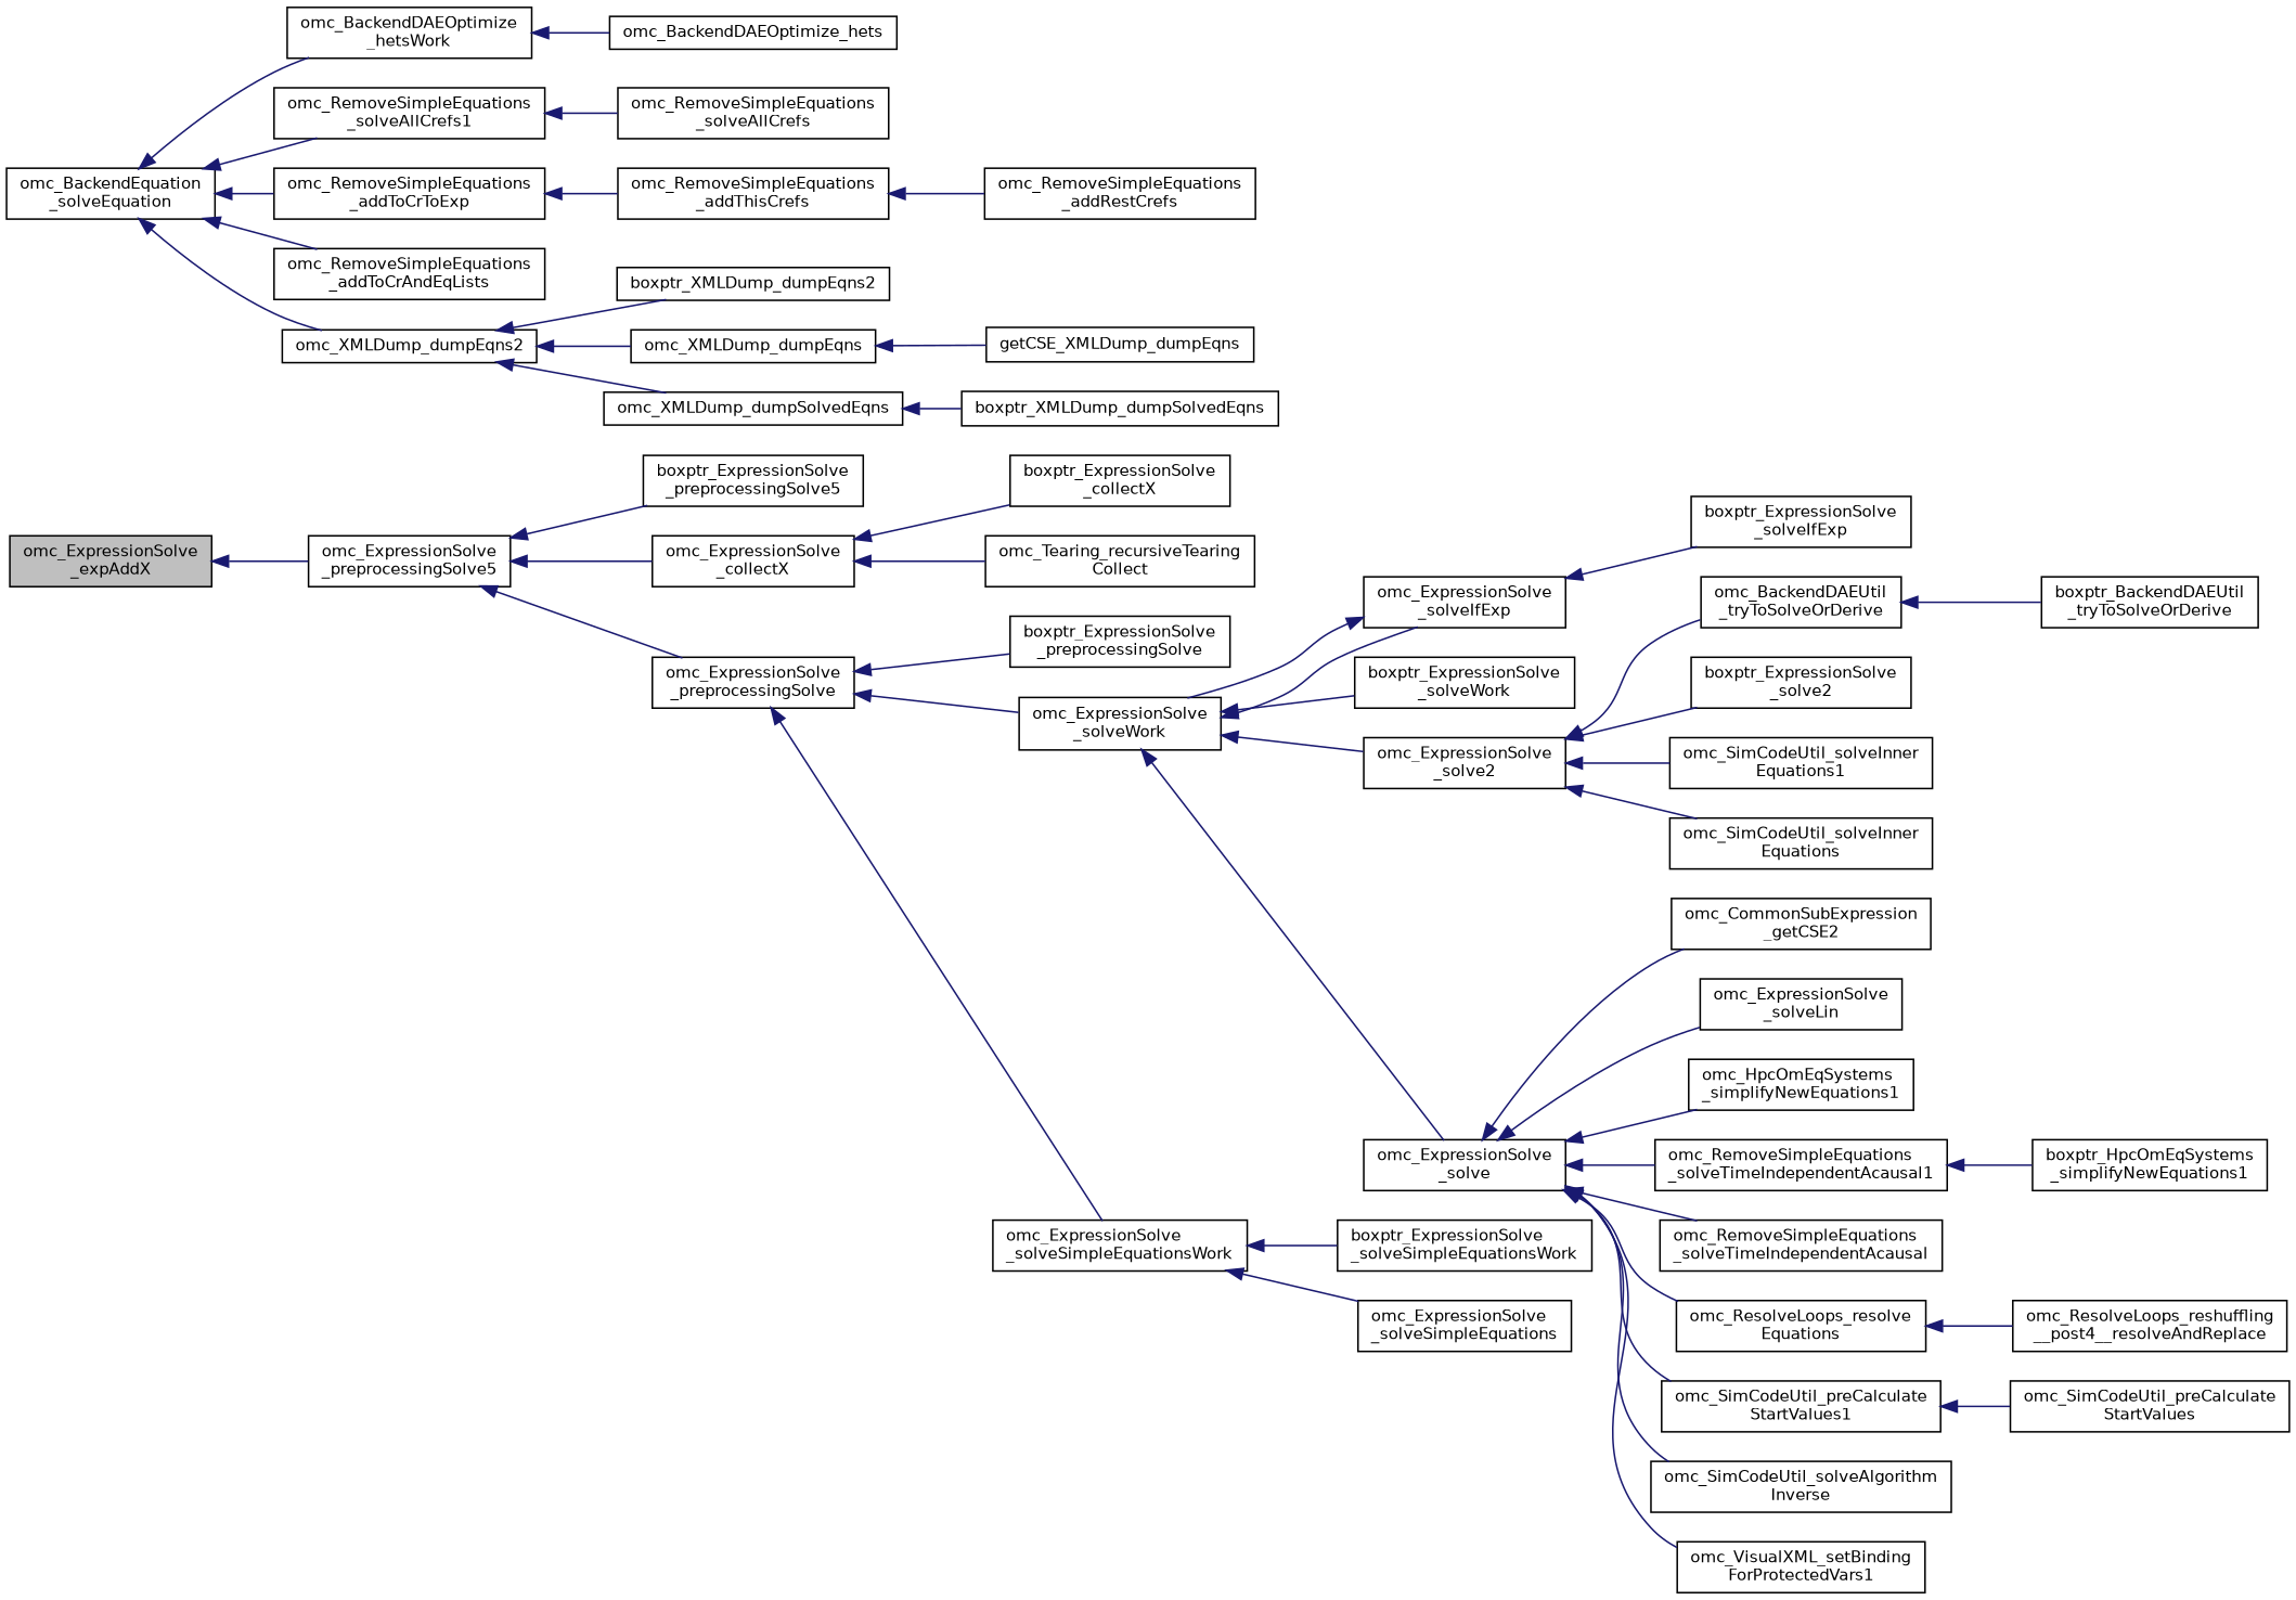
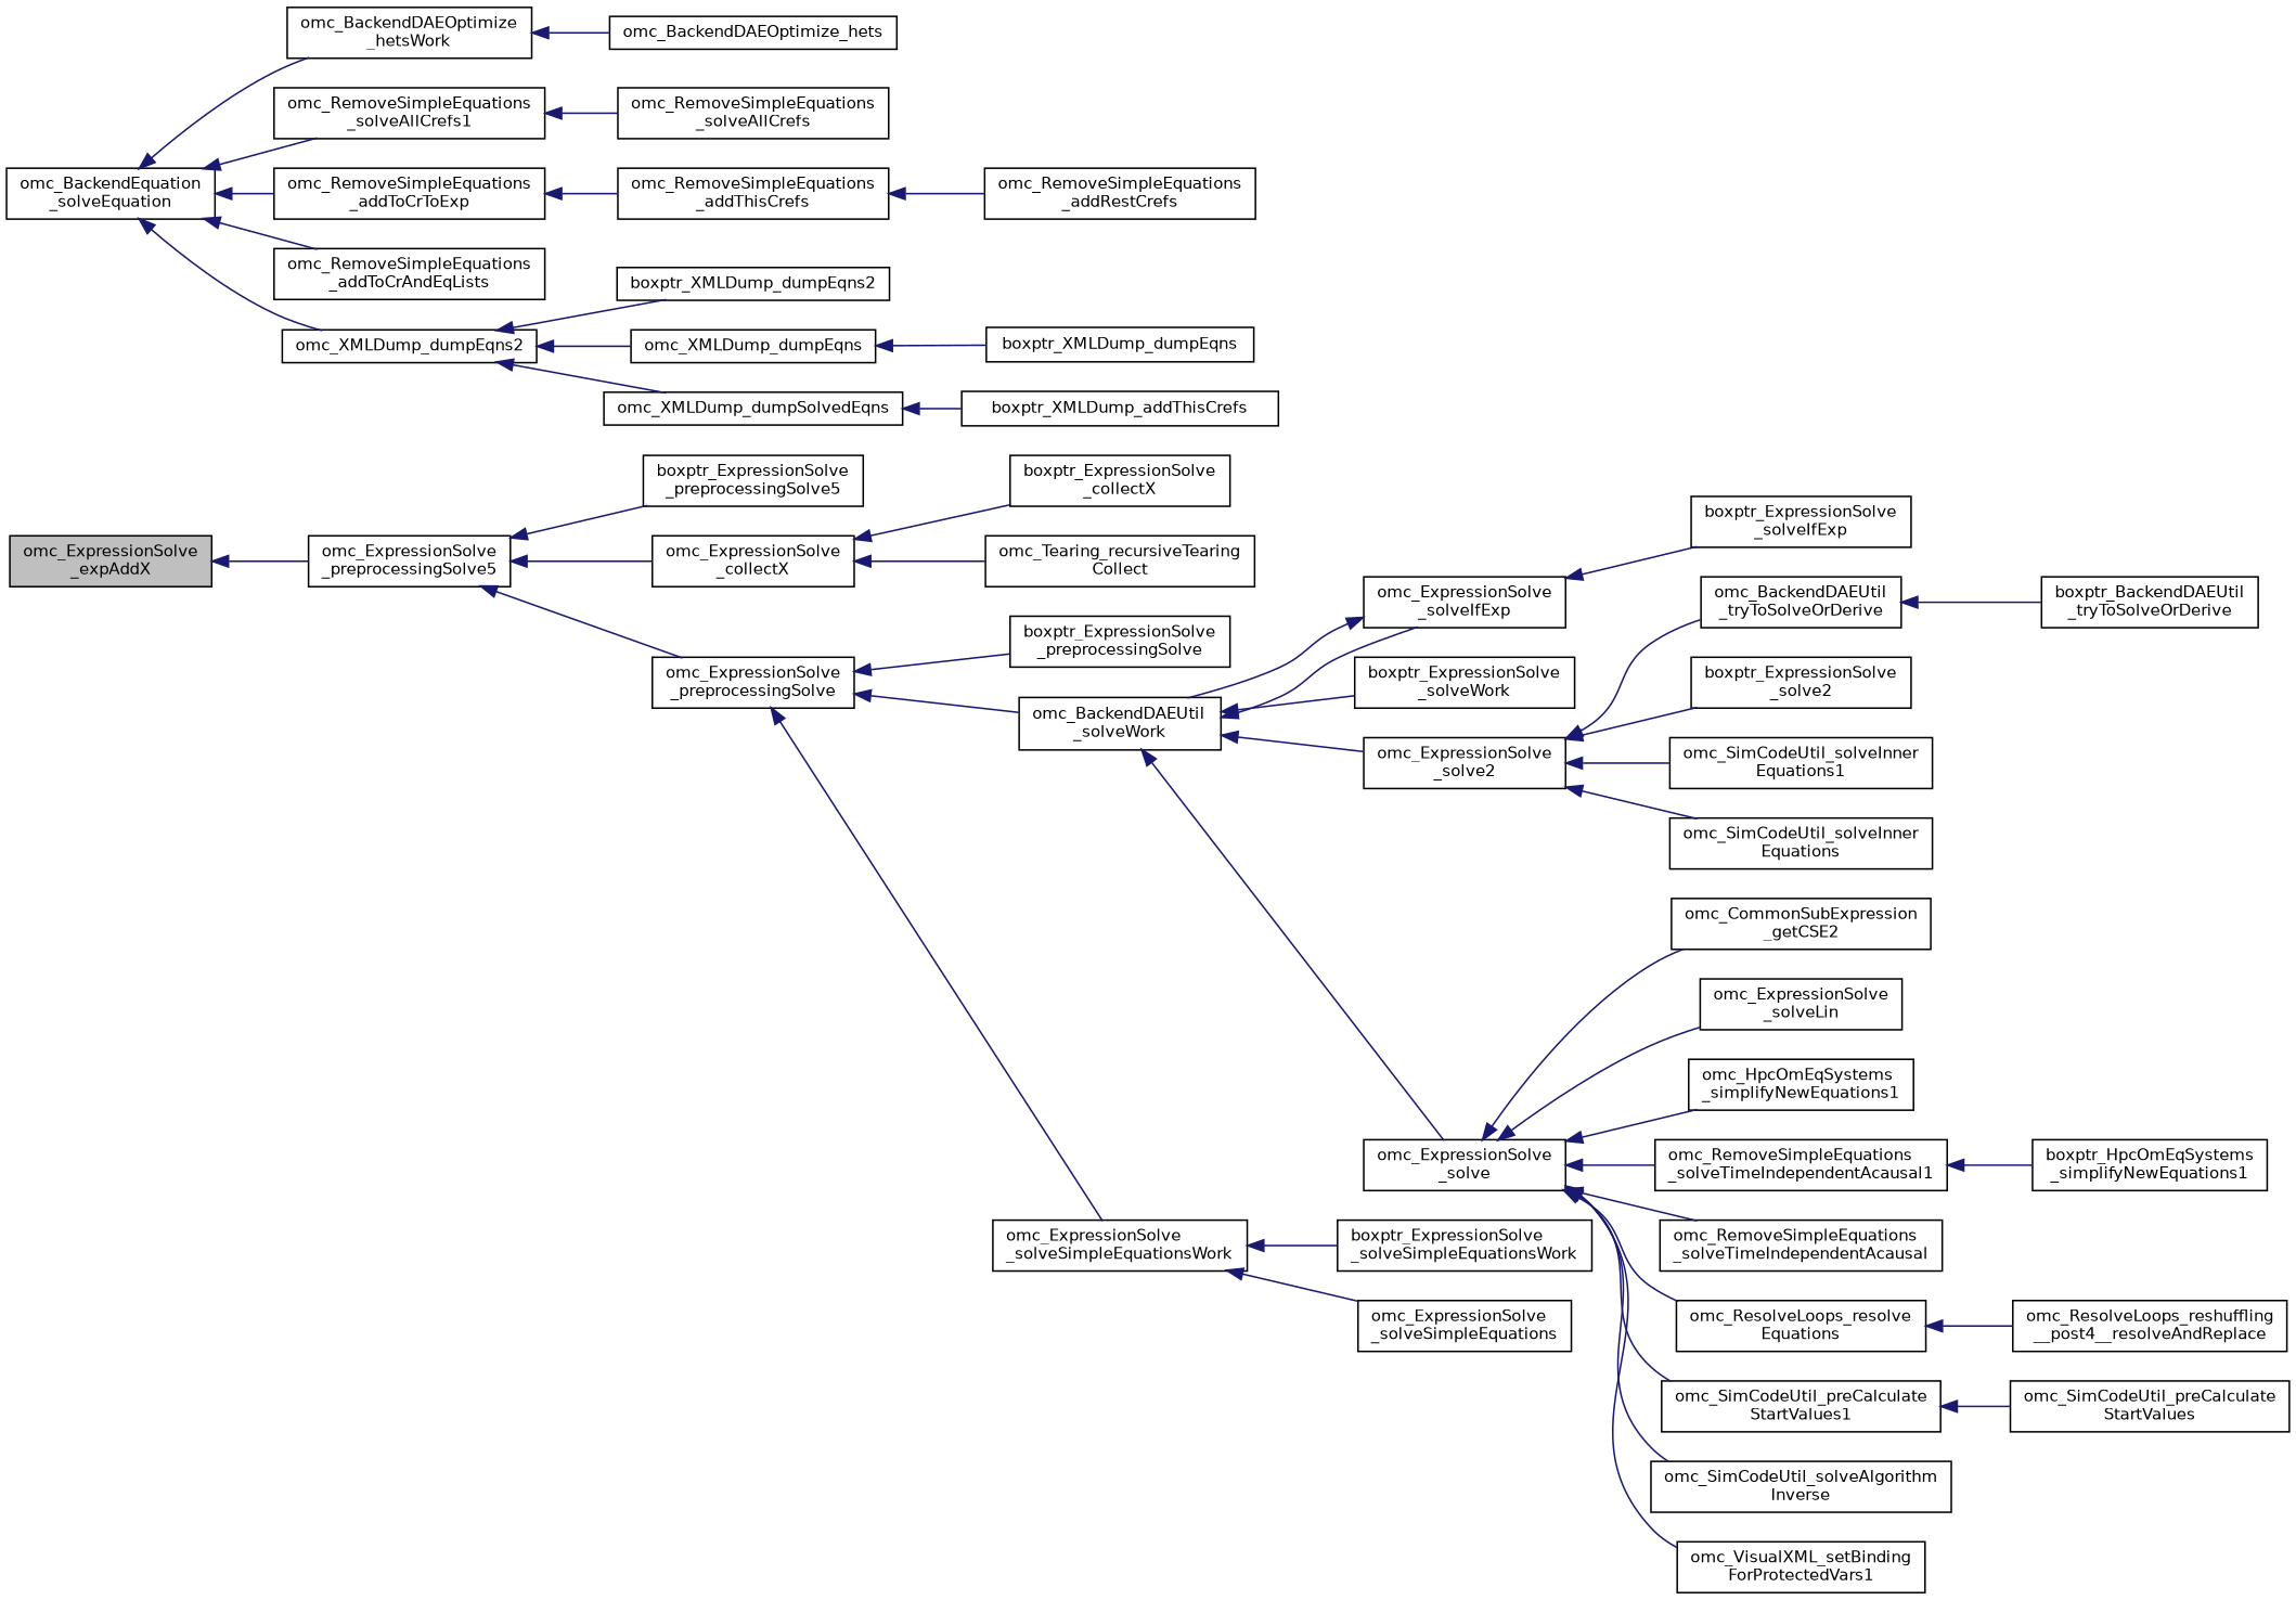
  digraph {
    rankdir=LR
    node [color=black fillcolor=white fontname=Helvetica fontsize=10 shape=record style=filled]
    edge [color=midnightblue dir=back fontname=Helvetica fontsize=10 labelfontname=Helvetica labelfontsize=10 style=solid]
    n1 [fillcolor=grey75 fontcolor=black height=0.2 label="omc_ExpressionSolve\l_expAddX" width=0.4]
    n2 [height=0.2 label="omc_ExpressionSolve\l_preprocessingSolve5" width=0.4]
    n3 [height=0.2 label="boxptr_ExpressionSolve\l_preprocessingSolve5" width=0.4]
    n4 [height=0.2 label="omc_ExpressionSolve\l_collectX" width=0.4]
    n5 [height=0.2 label="omc_ExpressionSolve\l_preprocessingSolve" width=0.4]
    n6 [height=0.2 label="boxptr_ExpressionSolve\l_collectX" width=0.4]
    n7 [height=0.2 label="omc_Tearing_recursiveTearing\lCollect" width=0.4]
    n8 [height=0.2 label="boxptr_ExpressionSolve\l_preprocessingSolve" width=0.4]
-   n9 [height=0.2 label="omc_ExpressionSolve\l_solveWork" width=0.4]
+   n9 [height=0.2 label="omc_BackendDAEUtil\l_solveWork" width=0.4]
    n10 [height=0.2 label="omc_ExpressionSolve\l_solveSimpleEquationsWork" width=0.4]
    n11 [height=0.2 label="omc_ExpressionSolve\l_solveIfExp" width=0.4]
    n12 [height=0.2 label="boxptr_ExpressionSolve\l_solveWork" width=0.4]
    n13 [height=0.2 label="omc_ExpressionSolve\l_solve2" width=0.4]
    n14 [height=0.2 label="omc_ExpressionSolve\l_solve" width=0.4]
    n15 [height=0.2 label="boxptr_ExpressionSolve\l_solveSimpleEquationsWork" width=0.4]
    n16 [height=0.2 label="omc_ExpressionSolve\l_solveSimpleEquations" width=0.4]
    n17 [height=0.2 label="boxptr_ExpressionSolve\l_solveIfExp" width=0.4]
    n18 [height=0.2 label="omc_BackendDAEUtil\l_tryToSolveOrDerive" width=0.4]
    n19 [height=0.2 label="boxptr_ExpressionSolve\l_solve2" width=0.4]
    n20 [height=0.2 label="omc_SimCodeUtil_solveInner\lEquations1" width=0.4]
    n21 [height=0.2 label="omc_SimCodeUtil_solveInner\lEquations" width=0.4]
    n22 [height=0.2 label="omc_CommonSubExpression\l_getCSE2" width=0.4]
    n23 [height=0.2 label="omc_ExpressionSolve\l_solveLin" width=0.4]
    n24 [height=0.2 label="omc_HpcOmEqSystems\l_simplifyNewEquations1" width=0.4]
    n25 [height=0.2 label="omc_RemoveSimpleEquations\l_solveTimeIndependentAcausal1" width=0.4]
    n26 [height=0.2 label="omc_RemoveSimpleEquations\l_solveTimeIndependentAcausal" width=0.4]
    n27 [height=0.2 label="omc_ResolveLoops_resolve\lEquations" width=0.4]
    n28 [height=0.2 label="omc_SimCodeUtil_preCalculate\lStartValues1" width=0.4]
    n29 [height=0.2 label="omc_SimCodeUtil_solveAlgorithm\lInverse" width=0.4]
    n30 [height=0.2 label="omc_VisualXML_setBinding\lForProtectedVars1" width=0.4]
    n31 [height=0.2 label="boxptr_BackendDAEUtil\l_tryToSolveOrDerive" width=0.4]
    n32 [height=0.2 label="omc_BackendEquation\l_solveEquation" width=0.4]
    n33 [height=0.2 label="omc_BackendDAEOptimize\l_hetsWork" width=0.4]
    n34 [height=0.2 label="omc_RemoveSimpleEquations\l_solveAllCrefs1" width=0.4]
    n35 [height=0.2 label="omc_RemoveSimpleEquations\l_addToCrToExp" width=0.4]
    n36 [height=0.2 label="omc_RemoveSimpleEquations\l_addToCrAndEqLists" width=0.4]
    n37 [height=0.2 label=omc_XMLDump_dumpEqns2 width=0.4]
    n38 [height=0.2 label=omc_BackendDAEOptimize_hets width=0.4]
    n39 [height=0.2 label="omc_RemoveSimpleEquations\l_solveAllCrefs" width=0.4]
    n40 [height=0.2 label="omc_RemoveSimpleEquations\l_addThisCrefs" width=0.4]
    n41 [height=0.2 label=boxptr_XMLDump_dumpEqns2 width=0.4]
    n42 [height=0.2 label=omc_XMLDump_dumpEqns width=0.4]
    n43 [height=0.2 label=omc_XMLDump_dumpSolvedEqns width=0.4]
    n44 [height=0.2 label="omc_RemoveSimpleEquations\l_addRestCrefs" width=0.4]
-   n45 [height=0.2 label=getCSE_XMLDump_dumpEqns width=0.4]
-   n46 [height=0.2 label=boxptr_XMLDump_dumpSolvedEqns width=0.4]
+   n45 [height=0.2 label=boxptr_XMLDump_dumpEqns width=0.4]
+   n46 [height=0.2 label=boxptr_XMLDump_addThisCrefs width=0.4]
    n47 [height=0.2 label="boxptr_HpcOmEqSystems\l_simplifyNewEquations1" width=0.4]
    n48 [height=0.2 label="omc_ResolveLoops_reshuffling\l__post4__resolveAndReplace" width=0.4]
    n49 [height=0.2 label="omc_SimCodeUtil_preCalculate\lStartValues" width=0.4]
    n1 -> n2
    n2 -> n3
    n2 -> n4
    n2 -> n5
    n4 -> n6
    n4 -> n7
    n5 -> n8
    n5 -> n9
    n5 -> n10
    n9 -> n11
    n9 -> n12
    n9 -> n13
    n9 -> n14
    n10 -> n15
    n10 -> n16
    n11 -> n9
    n11 -> n17
    n13 -> n18
    n13 -> n19
    n13 -> n20
    n13 -> n21
    n14 -> n22
    n14 -> n23
    n14 -> n24
    n14 -> n25
    n14 -> n26
    n14 -> n27
    n14 -> n28
    n14 -> n29
    n14 -> n30
    n18 -> n31
    n25 -> n47
    n27 -> n48
    n28 -> n49
    n32 -> n33
    n32 -> n34
    n32 -> n35
    n32 -> n36
    n32 -> n37
    n33 -> n38
    n34 -> n39
    n35 -> n40
    n37 -> n41
    n37 -> n42
    n37 -> n43
    n40 -> n44
    n42 -> n45
    n43 -> n46
  }
